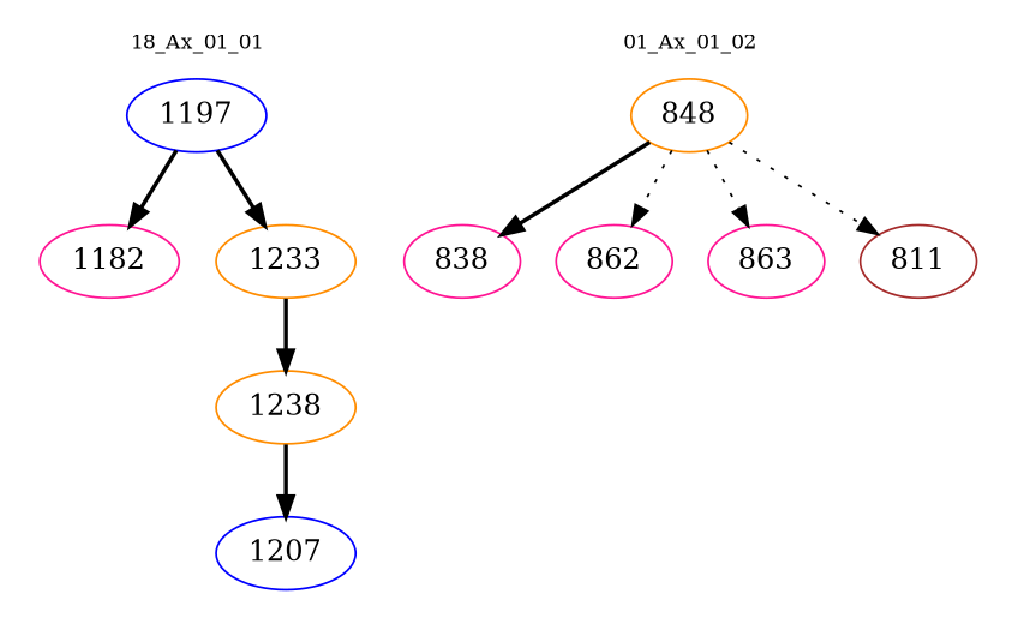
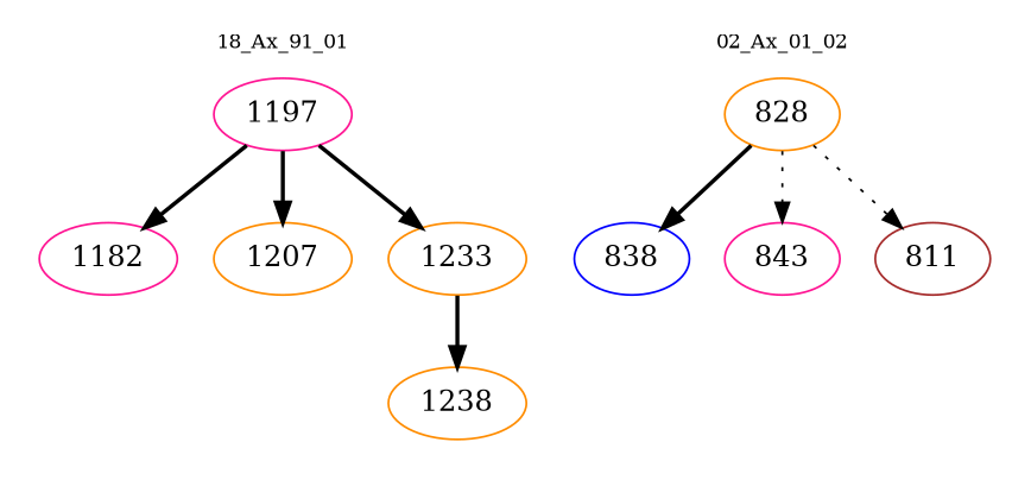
  digraph {
    node [color=darkorange]
    edge [color=black style=bold]
-   n1 [color=blue label=1197]
+   n1 [color=deeppink label=1197]
    n2 [color=deeppink label=1182]
-   n3 [color=blue label=1207]
+   n3 [label=1207]
    n4 [label=1233]
    n5 [label=1238]
-   n6 [label=848]
-   n7 [color=deeppink label=838]
-   n8 [color=deeppink label=862]
-   n9 [color=deeppink label=863]
+   n6 [label=828]
+   n7 [color=blue label=838]
+   n9 [color=deeppink label=843]
    n10 [color=brown label=811]
    subgraph cluster_1 {
      color=white
      fontsize=10
-     label="18_Ax_01_01"
+     label="18_Ax_91_01"
      n1
      n2
      n3
      n4
      n5
    }
    subgraph cluster_2 {
      color=white
      fontsize=10
-     label="01_Ax_01_02"
+     label="02_Ax_01_02"
      n6
      n7
-     n8
      n9
      n10
    }
    n1 -> n2
-   n5 -> n3
+   n1 -> n3
    n1 -> n4
    n4 -> n5
    n6 -> n7
-   n6 -> n8 [style=dotted]
    n6 -> n9 [style=dotted]
    n6 -> n10 [style=dotted]
  }
